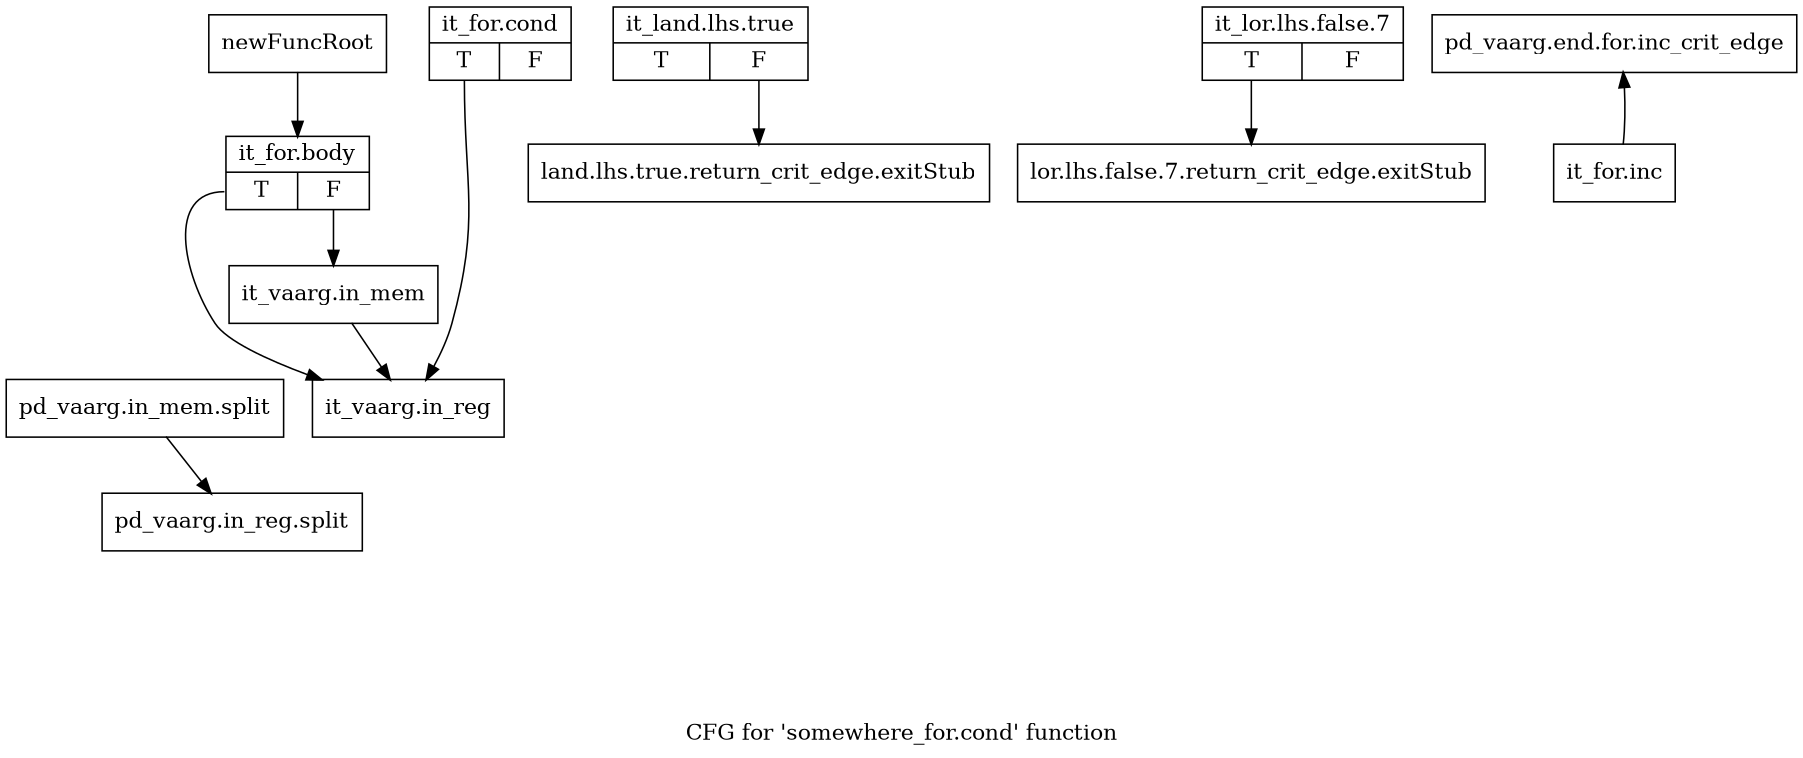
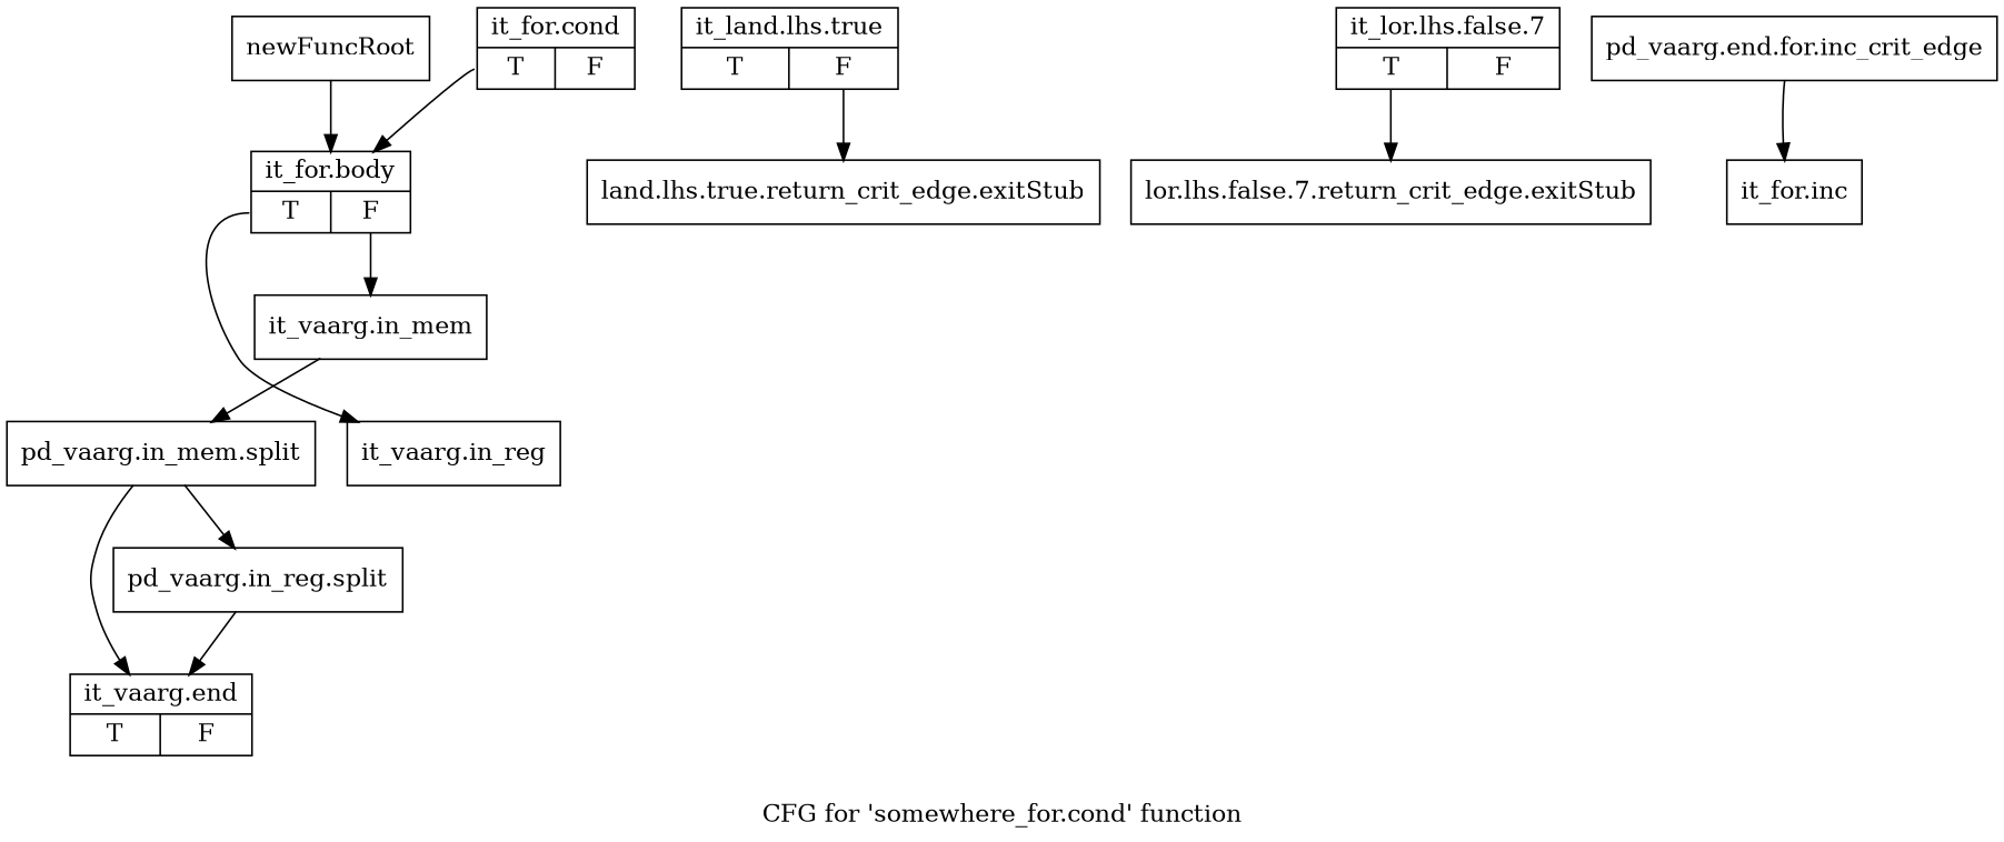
  digraph {
    label="CFG for 'somewhere_for.cond' function"
    node [shape=record]
    n1 [label="{newFuncRoot}"]
    n2 [label="{it_for.body|{<s0>T|<s1>F}}"]
    n3 [label="{it_for.cond|{<s0>T|<s1>F}}"]
    n4 [label="{it_vaarg.in_reg}"]
    n5 [label="{it_vaarg.in_mem}"]
    n6 [label="{land.lhs.true.return_crit_edge.exitStub}"]
    n7 [label="{lor.lhs.false.7.return_crit_edge.exitStub}"]
    n8 [label="{pd_vaarg.in_mem.split}"]
    n9 [label="{pd_vaarg.in_reg.split}"]
+   n10 [label="{it_vaarg.end|{<s0>T|<s1>F}}"]
    n11 [label="{it_land.lhs.true|{<s0>T|<s1>F}}"]
    n12 [label="{pd_vaarg.end.for.inc_crit_edge}"]
    n13 [label="{it_for.inc}"]
    n14 [label="{it_lor.lhs.false.7|{<s0>T|<s1>F}}"]
    n1 -> n2
    n2 -> n4 [tailport=s0]
    n2 -> n5 [tailport=s1]
-   n3 -> n4 [tailport=s0]
-   n5 -> n4
+   n3 -> n2 [tailport=s0]
+   n5 -> n8
    n8 -> n9
+   n8 -> n10
+   n9 -> n10
    n11 -> n6 [tailport=s1]
-   n13 -> n12
+   n12 -> n13
    n14 -> n7 [tailport=s0]
  }
